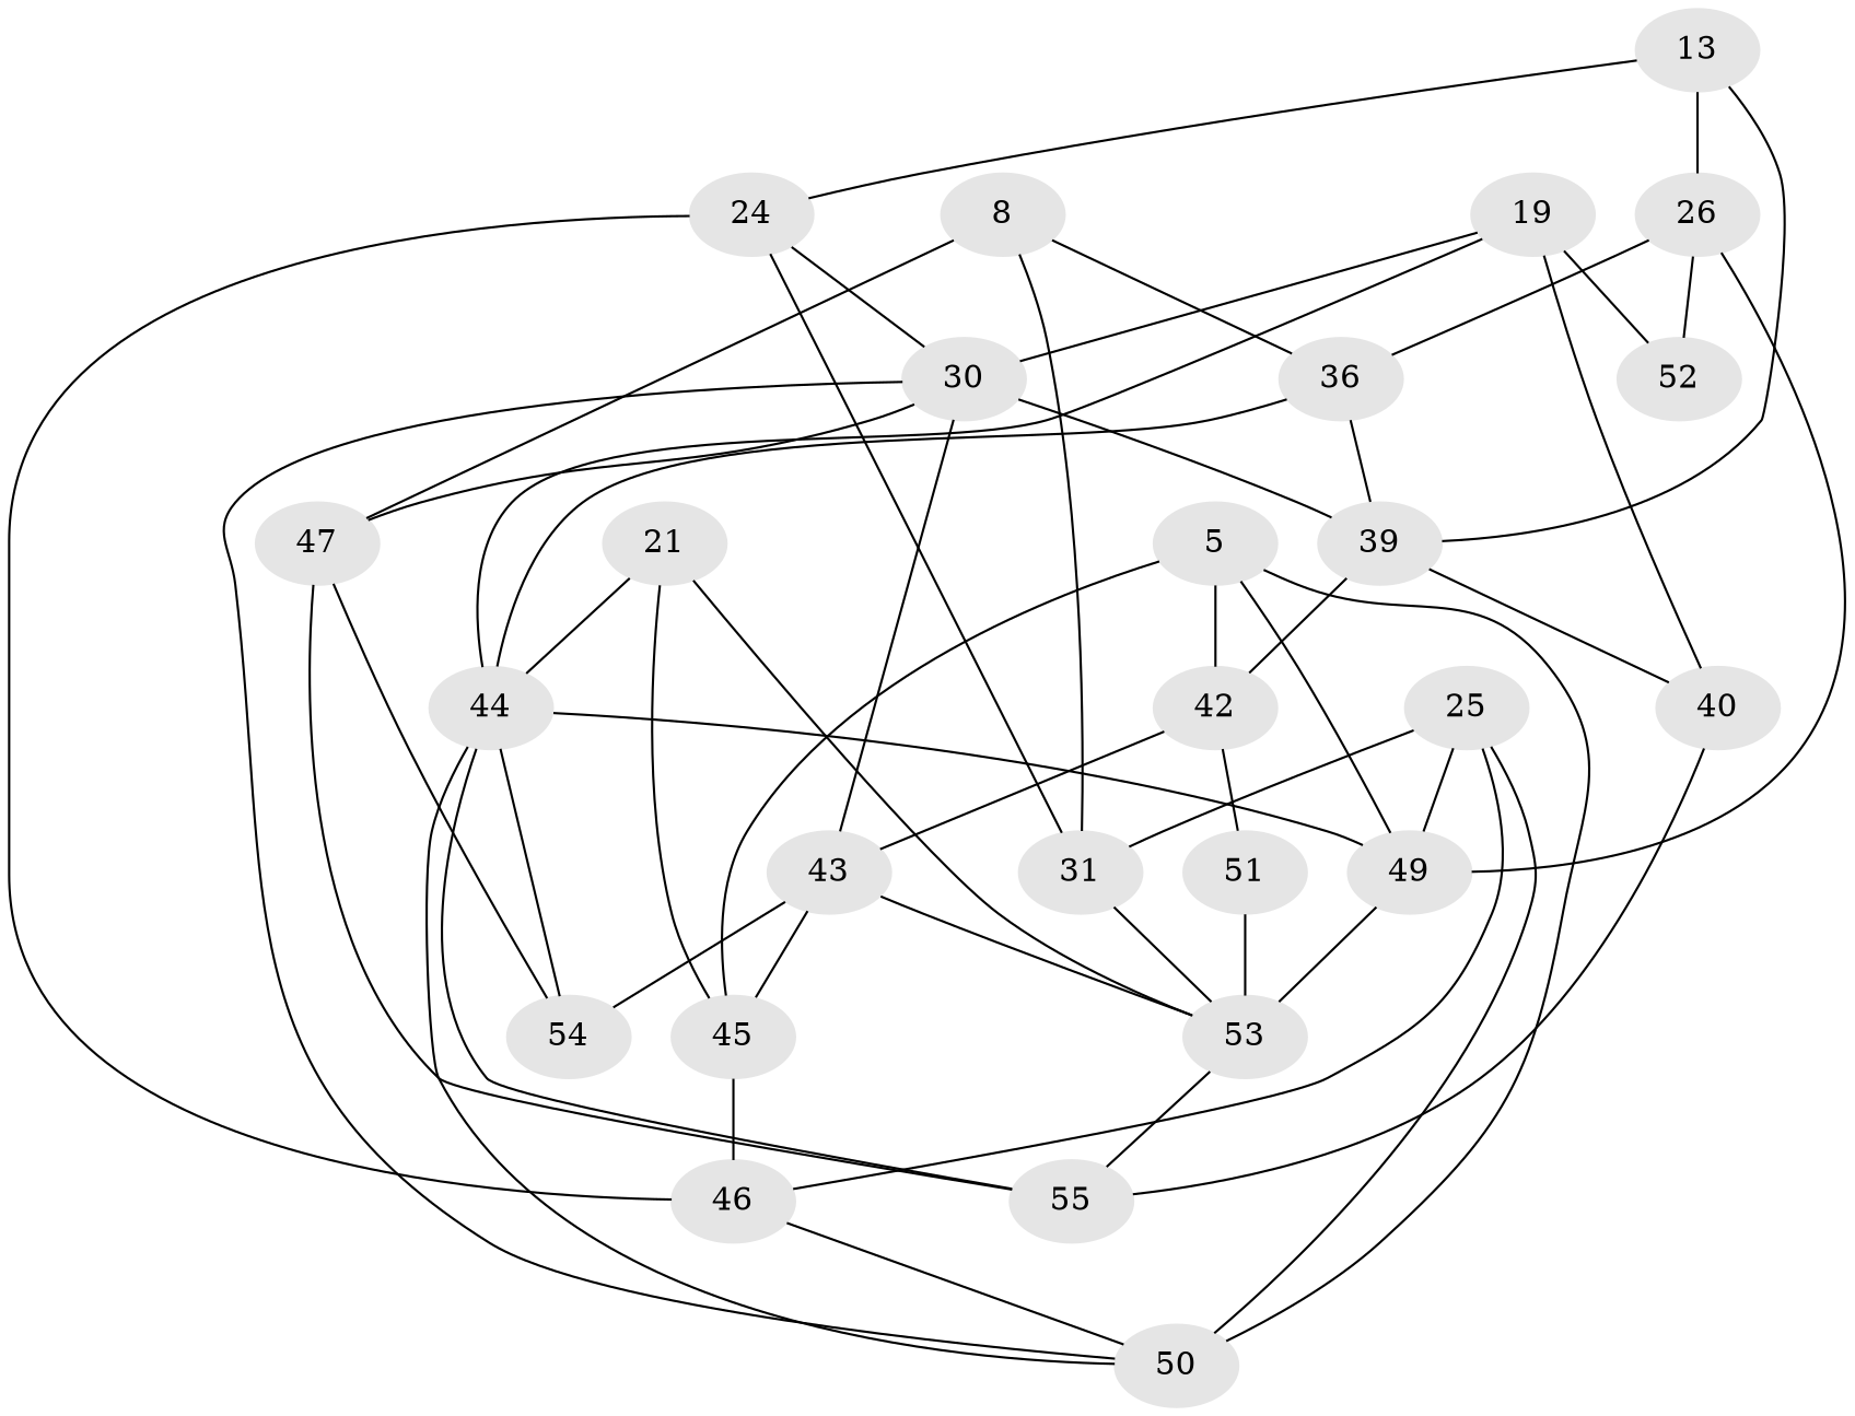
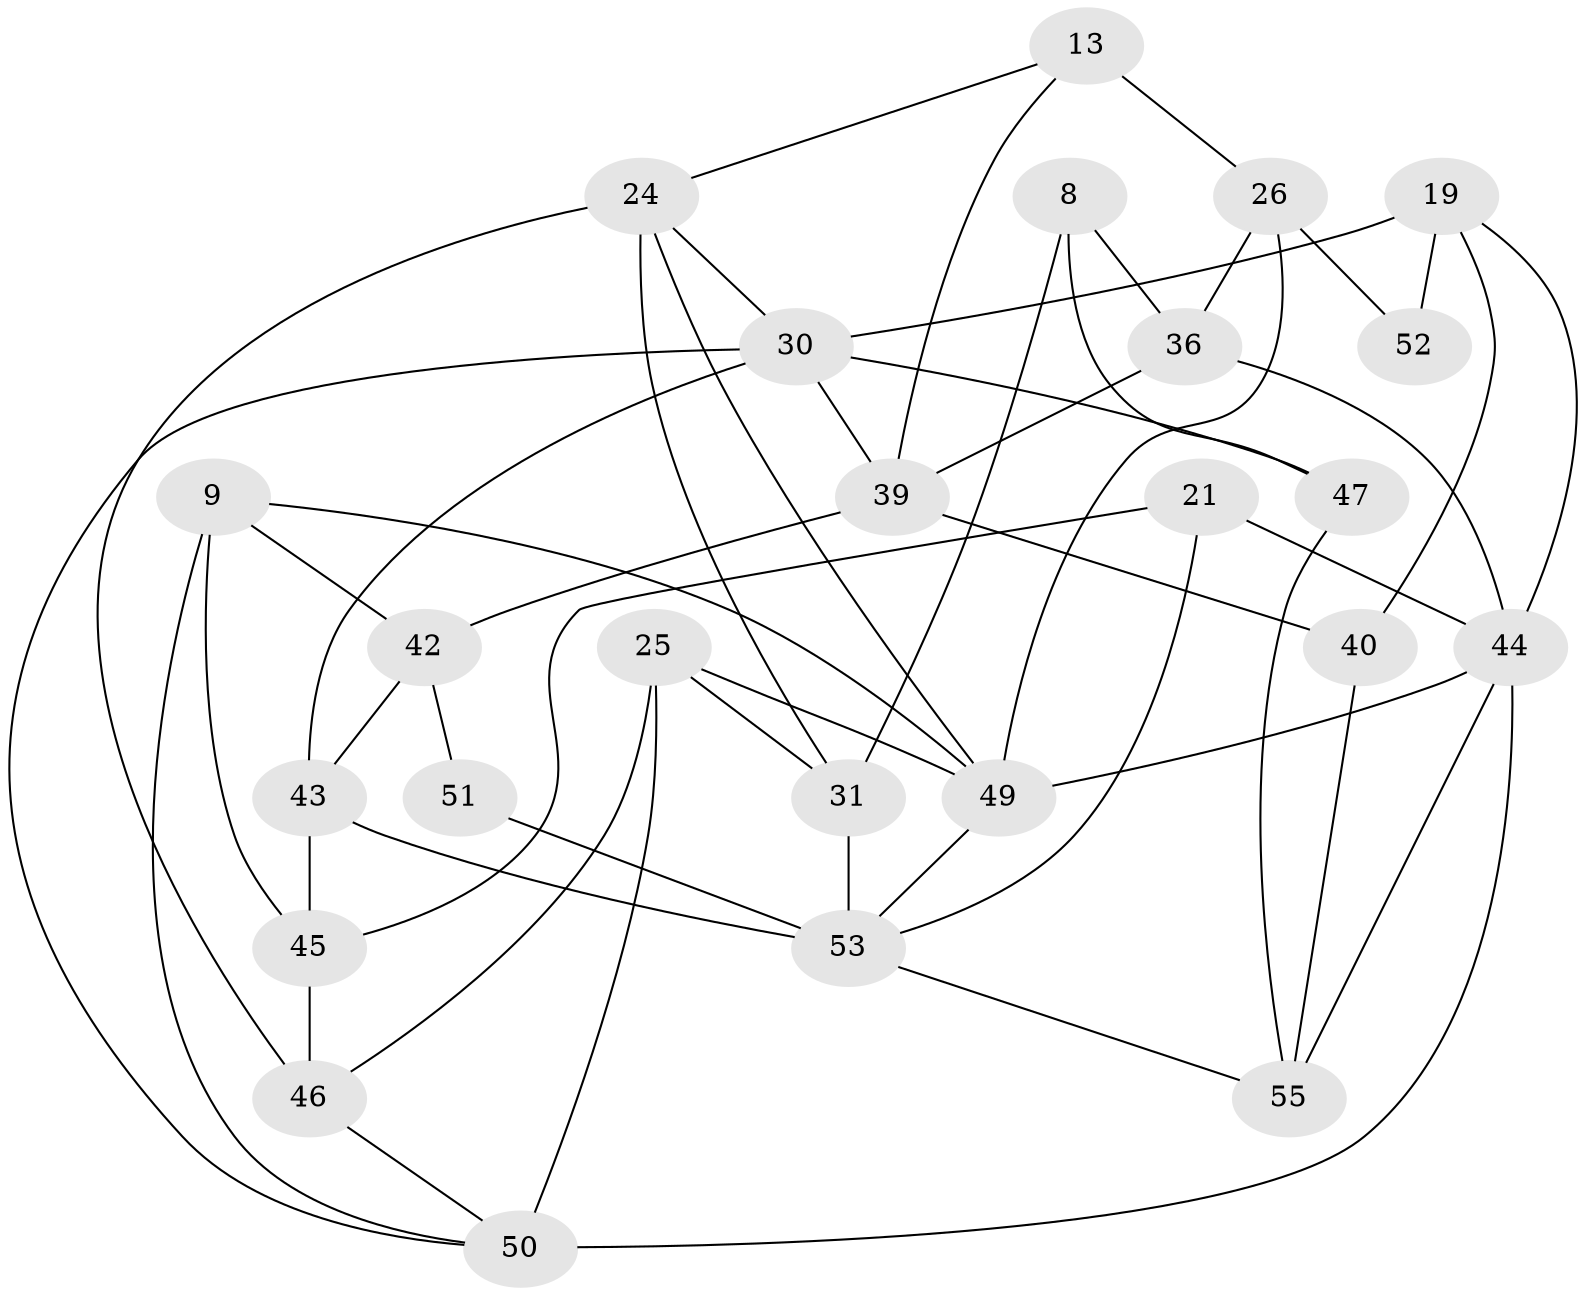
  graph {
    node [color=gray90 style=filled]
    8
    31
    36 [super="+2"]
    47 [super="+28"]
    53 [super="+48"]
    39 [super="+29"]
    44 [super="+38"]
    55
-   54
-   9 [super="+3" label=5]
+   9 [super="+3"]
    42 [super="+16"]
    45 [super="+41"]
    49 [super="+17+12+33"]
    50 [super="+35"]
    43 [super="+18+22"]
    51 [super="+5"]
    46 [super="+37"]
    24 [super="+15"]
    30 [super="+20"]
    13
    26 [super="+11"]
    52
    40
    19 [super="+7"]
    21
    25 [super="+4"]
    8 -- 31
    8 -- 36
    8 -- 47 [weight=2]
    31 -- 53
    36 -- 39 [weight=2]
    36 -- 44 [weight=2]
    47 -- 55
-   47 -- 54 [weight=2]
    53 -- 55
    39 -- 42
    39 -- 40
    44 -- 55
-   44 -- 54
    44 -- 49 [weight=2]
    44 -- 50
    9 -- 42 [weight=2]
    9 -- 45
    9 -- 49 [weight=2]
    9 -- 50
    42 -- 43
    42 -- 51 [weight=2]
    45 -- 46 [weight=2]
    49 -- 53 [weight=3]
    43 -- 53 [weight=2]
-   43 -- 54
    43 -- 45
    51 -- 53 [weight=4]
    46 -- 50
    24 -- 31
+   24 -- 49
    24 -- 46 [weight=2]
    24 -- 30
    30 -- 47
    30 -- 39
    30 -- 50
    30 -- 43
    13 -- 39
    13 -- 24
    13 -- 26 [weight=2]
    26 -- 36
    26 -- 49
    26 -- 52 [weight=2]
    40 -- 55
    19 -- 44
    19 -- 30
    19 -- 52 [weight=2]
    19 -- 40 [weight=2]
    21 -- 53
    21 -- 44 [weight=2]
    21 -- 45
    25 -- 31
    25 -- 49 [weight=2]
    25 -- 50 [weight=2]
    25 -- 46
  }
